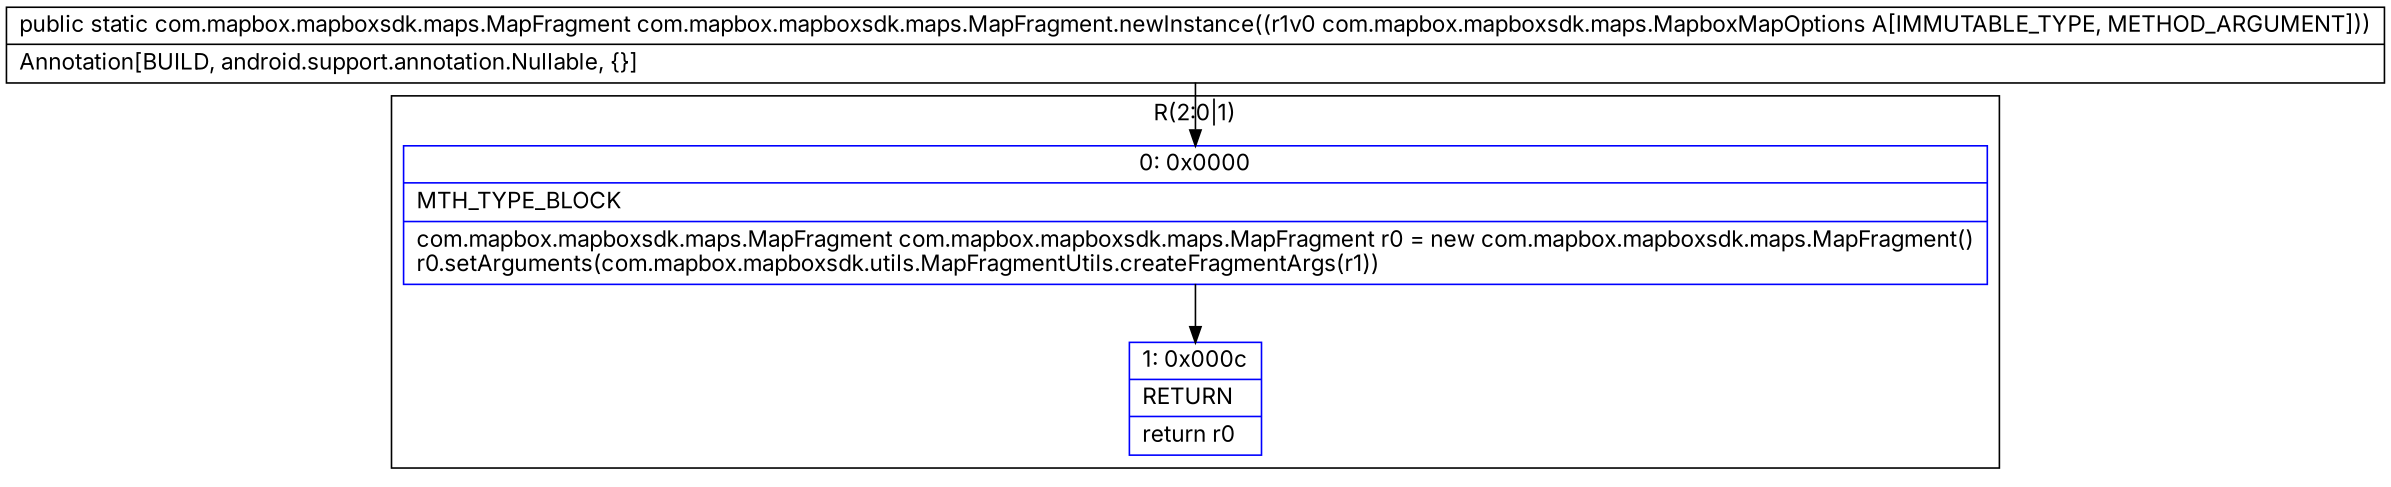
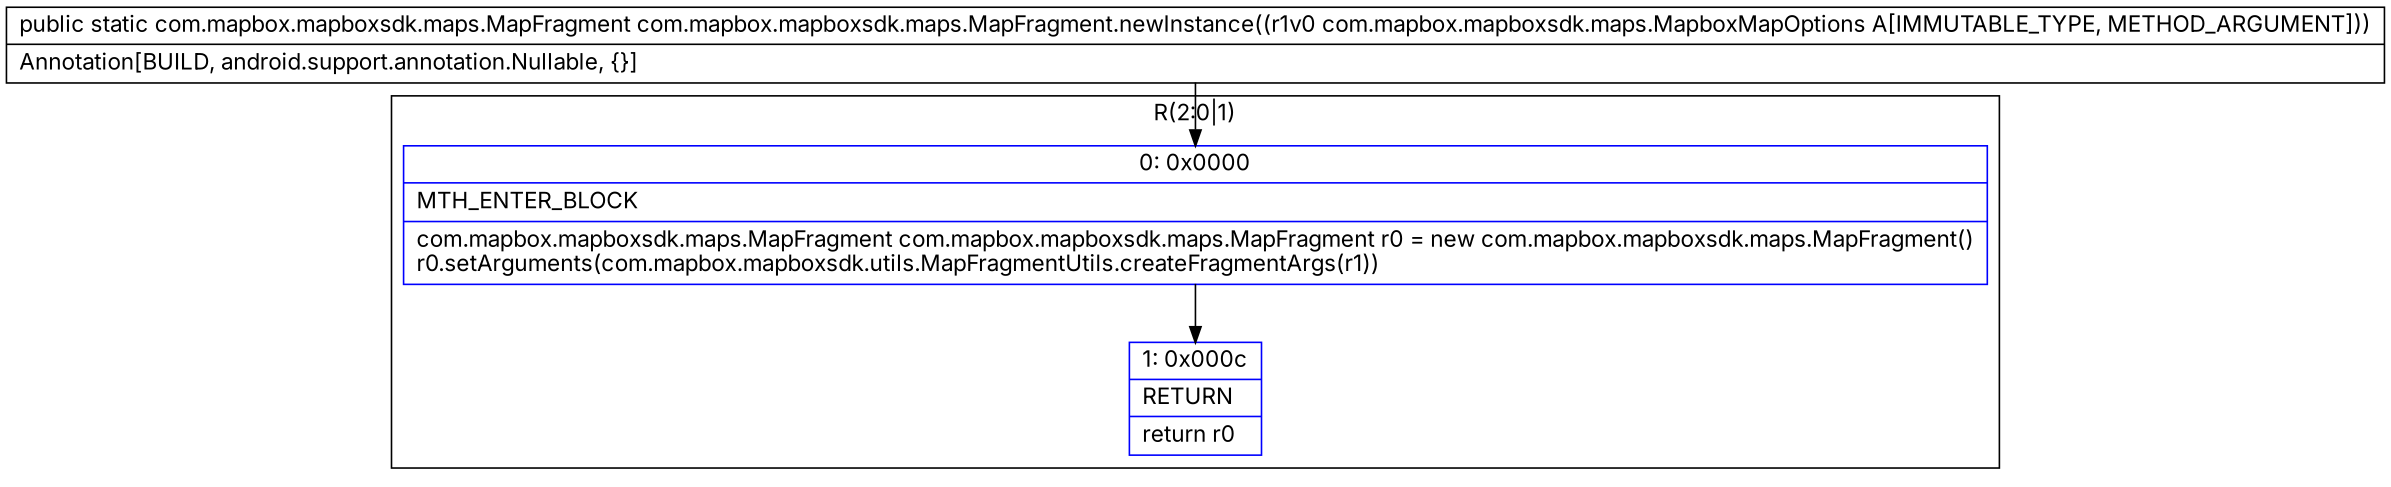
  digraph {
    fontname=Inter
    node [color=blue shape=record fontname=Inter]
    edge [fontname=Inter]
-   n1 [label="{0\:\ 0x0000|MTH_TYPE_BLOCK\l|com.mapbox.mapboxsdk.maps.MapFragment com.mapbox.mapboxsdk.maps.MapFragment r0 = new com.mapbox.mapboxsdk.maps.MapFragment()\lr0.setArguments(com.mapbox.mapboxsdk.utils.MapFragmentUtils.createFragmentArgs(r1))\l}"]
+   n1 [label="{0\:\ 0x0000|MTH_ENTER_BLOCK\l|com.mapbox.mapboxsdk.maps.MapFragment com.mapbox.mapboxsdk.maps.MapFragment r0 = new com.mapbox.mapboxsdk.maps.MapFragment()\lr0.setArguments(com.mapbox.mapboxsdk.utils.MapFragmentUtils.createFragmentArgs(r1))\l}"]
    n2 [label="{1\:\ 0x000c|RETURN\l|return r0\l}"]
    n3 [label="{public static com.mapbox.mapboxsdk.maps.MapFragment com.mapbox.mapboxsdk.maps.MapFragment.newInstance((r1v0 com.mapbox.mapboxsdk.maps.MapboxMapOptions A[IMMUTABLE_TYPE, METHOD_ARGUMENT]))  | Annotation[BUILD, android.support.annotation.Nullable, \{\}]\l}" color=""]
    subgraph cluster_1 {
      label="R(2:0|1)"
      n1
      n2
    }
    n1 -> n2
    n3 -> n1
  }
